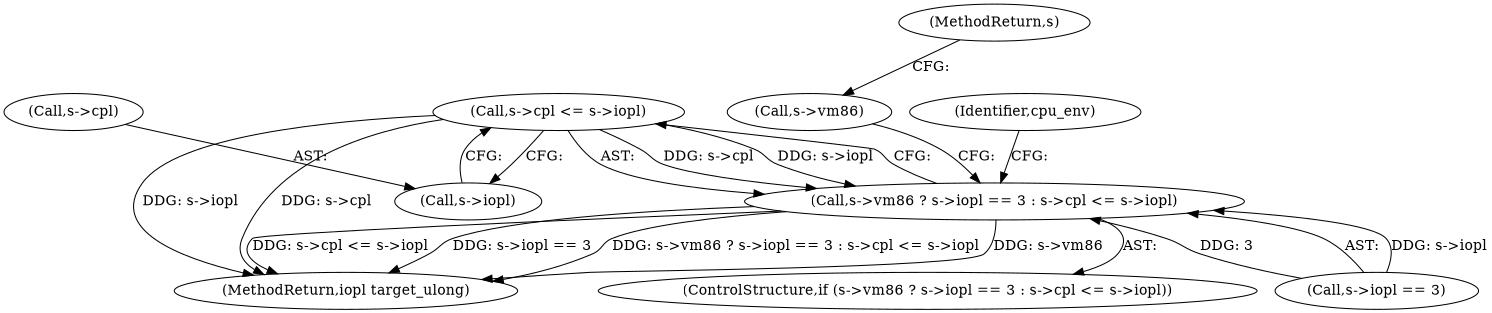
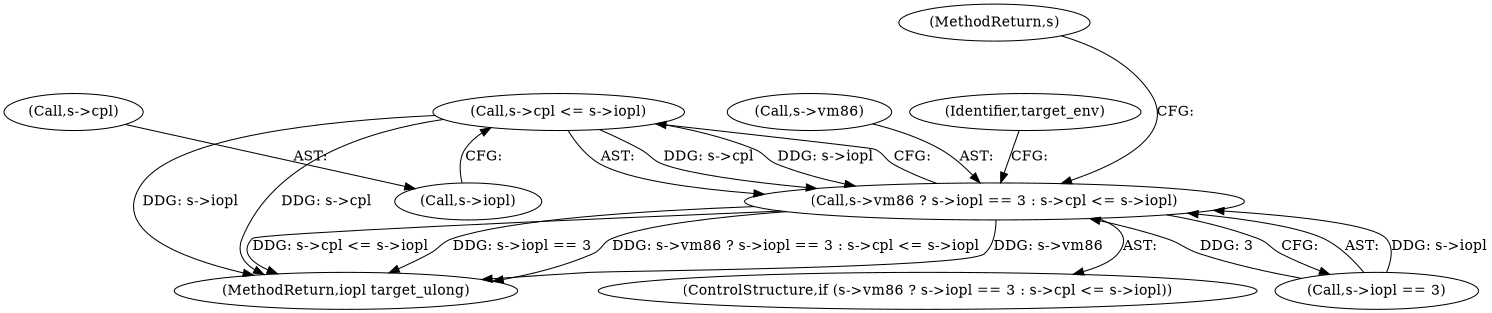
  digraph {
    n1 [label="(Call,s->cpl <= s->iopl)"]
    n2 [label="(Call,s->vm86 ? s->iopl == 3 : s->cpl <= s->iopl)"]
    n3 [label="(MethodReturn,iopl target_ulong)"]
    n4 [label="(Call,s->iopl)"]
    n5 [label="(ControlStructure,if (s->vm86 ? s->iopl == 3 : s->cpl <= s->iopl))"]
    n6 [label="(Call,s->iopl == 3)"]
    n7 [label="(Call,s->cpl)"]
    n8 [label="(Call,s->vm86)"]
    n9 [label="(MethodReturn,s)"]
-   n10 [label="(Identifier,cpu_env)"]
+   n10 [label="(Identifier,target_env)"]
    n1 -> n2 [label="AST: "]
    n1 -> n2 [label="DDG: s->cpl"]
    n1 -> n2 [label="DDG: s->iopl"]
    n1 -> n3 [label="DDG: s->iopl"]
    n1 -> n3 [label="DDG: s->cpl"]
-   n1 -> n4 [label="CFG: "]
    n2 -> n1 [label="CFG: "]
    n2 -> n3 [label="DDG: s->vm86"]
    n2 -> n3 [label="DDG: s->cpl <= s->iopl"]
    n2 -> n3 [label="DDG: s->iopl == 3"]
    n2 -> n3 [label="DDG: s->vm86 ? s->iopl == 3 : s->cpl <= s->iopl"]
    n2 -> n5 [label="AST: "]
+   n2 -> n6 [label="CFG: "]
    n4 -> n1 [label="CFG: "]
    n6 -> n2 [label="AST: "]
    n6 -> n2 [label="DDG: s->iopl"]
    n6 -> n2 [label="DDG: 3"]
    n7 -> n4 [label="AST: "]
-   n8 -> n2 [label="CFG: "]
-   n9 -> n8 [label="CFG: "]
+   n8 -> n2 [label="AST: "]
+   n9 -> n2 [label="CFG: "]
    n10 -> n2 [label="CFG: "]
  }
